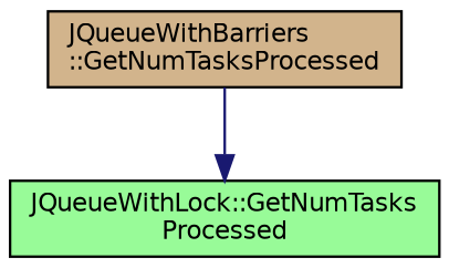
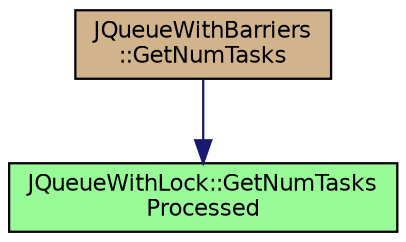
  digraph {
    rankdir=TB
    node [color=black fontname=Helvetica fontsize=10 shape=record style=filled]
-   n1 [fillcolor=tan fontcolor=black height=0.2 label="JQueueWithBarriers\l::GetNumTasksProcessed" width=0.4]
+   n1 [fillcolor=tan fontcolor=black height=0.2 label="JQueueWithBarriers\l::GetNumTasks" width=0.4]
    n2 [fillcolor=palegreen height=0.2 label="JQueueWithLock::GetNumTasks\lProcessed" width=0.4]
    n1 -> n2 [color=midnightblue fontname=Helvetica fontsize=10 labelfontname=Helvetica labelfontsize=10 style=solid]
  }
